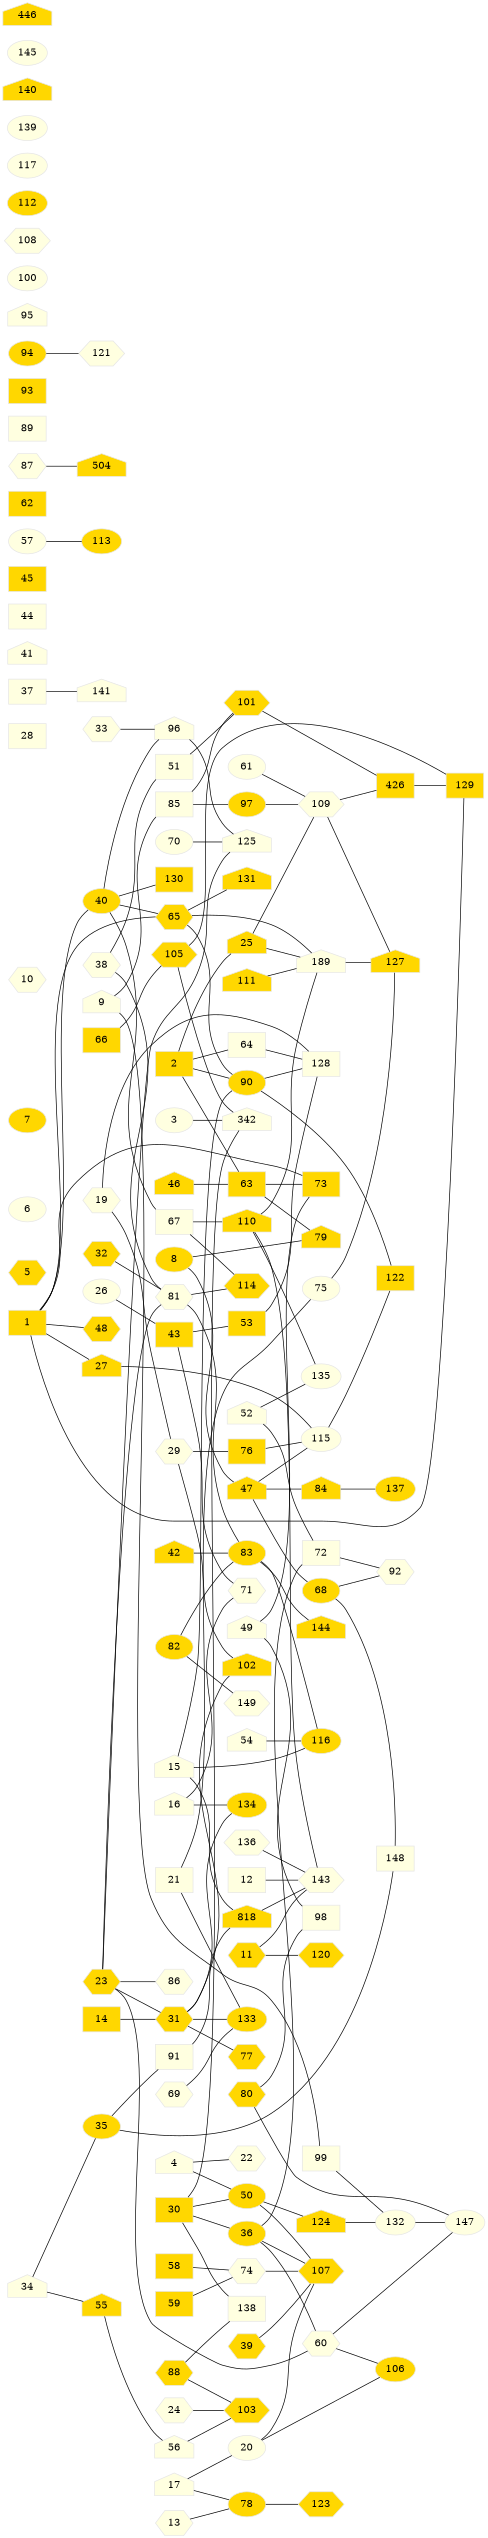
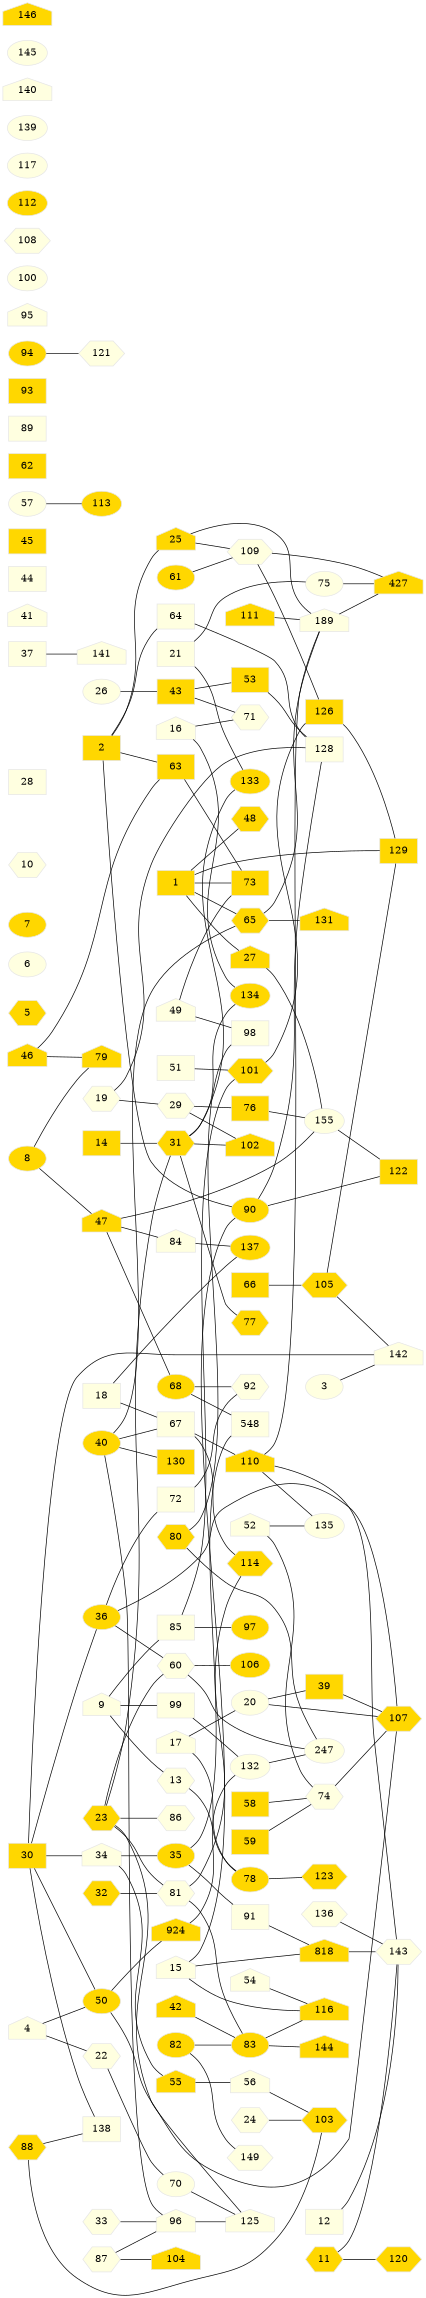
  graph {
    rankdir=LR
    node [color=gray90 fillcolor=gold shape=hexagon style=filled]
    1 [shape=box]
    27 [shape=house]
    40 [shape=ellipse]
    48
    65
    73 [shape=box]
    129 [shape=box]
-   115 [fillcolor=lightyellow shape=ellipse]
+   115 [fillcolor=lightyellow shape=ellipse label=155]
    67 [fillcolor=lightyellow shape=box]
    96 [fillcolor=lightyellow shape=house]
    130 [shape=box]
    90 [shape=ellipse]
    n13 [fillcolor=lightyellow label=189 shape=house]
    131 [shape=house]
    2 [shape=box]
    25 [shape=house]
    63 [shape=box]
    64 [fillcolor=lightyellow shape=box]
    109 [fillcolor=lightyellow]
    128 [fillcolor=lightyellow shape=box]
    122 [shape=box]
    3 [fillcolor=lightyellow shape=ellipse]
-   142 [fillcolor=lightyellow shape=house label=342]
+   142 [fillcolor=lightyellow shape=house]
    4 [fillcolor=lightyellow shape=house]
    22 [fillcolor=lightyellow]
    50 [shape=ellipse]
    70 [fillcolor=lightyellow shape=ellipse]
    107
-   124 [shape=house]
+   124 [shape=house label=924]
    5
    6 [fillcolor=lightyellow shape=ellipse]
    7 [shape=ellipse]
    8 [shape=ellipse]
    47 [shape=house]
    79 [shape=house]
    68 [shape=ellipse]
-   84 [shape=house]
+   84 [fillcolor=lightyellow shape=house]
    9 [fillcolor=lightyellow shape=house]
    13 [fillcolor=lightyellow]
    85 [fillcolor=lightyellow shape=box]
    99 [fillcolor=lightyellow shape=box]
    78 [shape=ellipse]
    101
    97 [shape=ellipse]
    132 [fillcolor=lightyellow shape=ellipse]
    10 [fillcolor=lightyellow]
    11
    120
    143 [fillcolor=lightyellow]
    12 [fillcolor=lightyellow shape=box]
    123
    14 [shape=box]
    31
    134 [shape=ellipse]
    133 [shape=ellipse]
    102 [shape=house]
    77
    15 [fillcolor=lightyellow shape=house]
-   116 [shape=ellipse]
+   116 [shape=house]
    n60 [label=818 shape=house]
    16 [fillcolor=lightyellow shape=house]
    71 [fillcolor=lightyellow]
    17 [fillcolor=lightyellow shape=house]
    20 [fillcolor=lightyellow shape=ellipse]
    106 [shape=ellipse]
+   18 [fillcolor=lightyellow shape=box]
    137 [shape=ellipse]
    110 [shape=house]
    114
    19 [fillcolor=lightyellow]
    29 [fillcolor=lightyellow]
    76 [shape=box]
    21 [fillcolor=lightyellow shape=box]
    75 [fillcolor=lightyellow shape=ellipse]
-   127 [shape=house]
+   127 [shape=house label=427]
    125 [fillcolor=lightyellow shape=house]
    23
    60 [fillcolor=lightyellow]
    81 [fillcolor=lightyellow]
    86 [fillcolor=lightyellow]
-   147 [fillcolor=lightyellow shape=ellipse]
+   147 [fillcolor=lightyellow shape=ellipse label=247]
    83 [shape=ellipse]
    24 [fillcolor=lightyellow]
    103
-   126 [shape=box label=426]
+   126 [shape=box]
    26 [fillcolor=lightyellow shape=ellipse]
    43 [shape=box]
    53 [shape=box]
    28 [fillcolor=lightyellow shape=box]
    30 [shape=box]
    34 [fillcolor=lightyellow shape=house]
    36 [shape=ellipse]
    138 [fillcolor=lightyellow shape=box]
    35 [shape=ellipse]
    55 [shape=house]
    72 [fillcolor=lightyellow shape=box]
    32
    33 [fillcolor=lightyellow]
    91 [fillcolor=lightyellow shape=box]
-   148 [fillcolor=lightyellow shape=box]
+   148 [fillcolor=lightyellow shape=box label=548]
    56 [fillcolor=lightyellow shape=house]
    92 [fillcolor=lightyellow]
    37 [fillcolor=lightyellow shape=box]
    141 [fillcolor=lightyellow shape=house]
-   38 [fillcolor=lightyellow]
    51 [fillcolor=lightyellow shape=box]
-   39
+   39 [shape=box]
    41 [fillcolor=lightyellow shape=house]
    42 [shape=house]
    144 [shape=house]
    44 [fillcolor=lightyellow shape=box]
    45 [shape=box]
    46 [shape=house]
    49 [fillcolor=lightyellow shape=house]
    98 [fillcolor=lightyellow shape=box]
    52 [fillcolor=lightyellow shape=house]
    74 [fillcolor=lightyellow]
    135 [fillcolor=lightyellow shape=ellipse]
    54 [fillcolor=lightyellow shape=house]
    57 [fillcolor=lightyellow shape=ellipse]
    113 [shape=ellipse]
    58 [shape=box]
    59 [shape=box]
-   61 [fillcolor=lightyellow shape=ellipse]
+   61 [shape=ellipse]
    62 [shape=box]
    66 [shape=box]
    105
-   69 [fillcolor=lightyellow]
    80
    82 [shape=ellipse]
    149 [fillcolor=lightyellow]
    87 [fillcolor=lightyellow]
-   104 [shape=house label=504]
+   104 [shape=house]
    88
    89 [fillcolor=lightyellow shape=box]
    93 [shape=box]
    94 [shape=ellipse]
    121 [fillcolor=lightyellow]
    95 [fillcolor=lightyellow shape=house]
    100 [fillcolor=lightyellow shape=ellipse]
    108 [fillcolor=lightyellow]
    111 [shape=house]
    112 [shape=ellipse]
    117 [fillcolor=lightyellow shape=ellipse]
    136 [fillcolor=lightyellow]
    139 [fillcolor=lightyellow shape=ellipse]
-   140 [shape=house]
+   140 [fillcolor=lightyellow shape=house]
    145 [fillcolor=lightyellow shape=ellipse]
-   146 [shape=house label=446]
+   146 [shape=house]
    1 -- 27
-   1 -- 40
    1 -- 48
    1 -- 65
    1 -- 73
    1 -- 129
    27 -- 115
    40 -- 65
    40 -- 67
    40 -- 96
    40 -- 130
-   65 -- 90
    65 -- n13
    65 -- 131
    115 -- 122
    67 -- 110
    67 -- 114
    96 -- 125
    90 -- 128
    90 -- 122
    n13 -- 127
    2 -- 90
    2 -- 25
    2 -- 63
    2 -- 64
    25 -- n13
    25 -- 109
    63 -- 73
    64 -- 128
    109 -- 127
    109 -- 126
    3 -- 142
    4 -- 22
    4 -- 50
+   22 -- 70
    50 -- 107
    50 -- 124
    70 -- 125
    124 -- 132
    8 -- 47
    8 -- 79
    47 -- 115
    47 -- 68
    47 -- 84
    68 -- 148
    68 -- 92
    84 -- 137
+   9 -- 13
    9 -- 85
    9 -- 99
    13 -- 78
    85 -- 101
    85 -- 97
    99 -- 132
    78 -- 123
    101 -- 126
-   97 -- 109
    132 -- 147
    11 -- 120
    11 -- 143
    12 -- 143
    14 -- 31
    31 -- 134
    31 -- 133
    31 -- 102
    31 -- 77
    15 -- 90
    15 -- 116
    15 -- n60
    n60 -- 143
    16 -- 134
    16 -- 71
    17 -- 78
    17 -- 20
    20 -- 107
-   20 -- 106
+   20 -- 39
+   18 -- 67
+   18 -- 137
    110 -- n13
    110 -- 143
    110 -- 135
    19 -- 128
    19 -- 29
    29 -- 102
    29 -- 76
    76 -- 115
    21 -- 133
    21 -- 75
    75 -- 127
    23 -- 31
    23 -- 125
    23 -- 60
    23 -- 81
    23 -- 86
    60 -- 106
    60 -- 147
    81 -- 114
    81 -- 83
    83 -- 116
    83 -- 144
    24 -- 103
    126 -- 129
    26 -- 43
    43 -- 71
    43 -- 53
    53 -- 128
    30 -- 142
    30 -- 50
+   30 -- 34
    30 -- 36
    30 -- 138
    34 -- 35
    34 -- 55
    36 -- 107
    36 -- 60
    36 -- 72
    35 -- 91
    35 -- 148
    55 -- 56
    72 -- 92
    32 -- 81
    33 -- 96
    91 -- n60
    56 -- 103
    37 -- 141
-   38 -- 81
-   38 -- 51
    51 -- 101
    39 -- 107
    42 -- 83
    46 -- 63
-   63 -- 79
+   46 -- 79
    49 -- 73
    49 -- 98
-   52 -- 72
+   52 -- 74
    52 -- 135
    74 -- 107
    54 -- 116
    57 -- 113
    58 -- 74
    59 -- 74
    61 -- 109
    66 -- 105
    105 -- 129
    105 -- 142
-   69 -- 133
    80 -- 147
    80 -- 98
    82 -- 83
    82 -- 149
+   87 -- 96
    87 -- 104
    88 -- 103
    88 -- 138
    94 -- 121
    111 -- n13
    136 -- 143
  }
